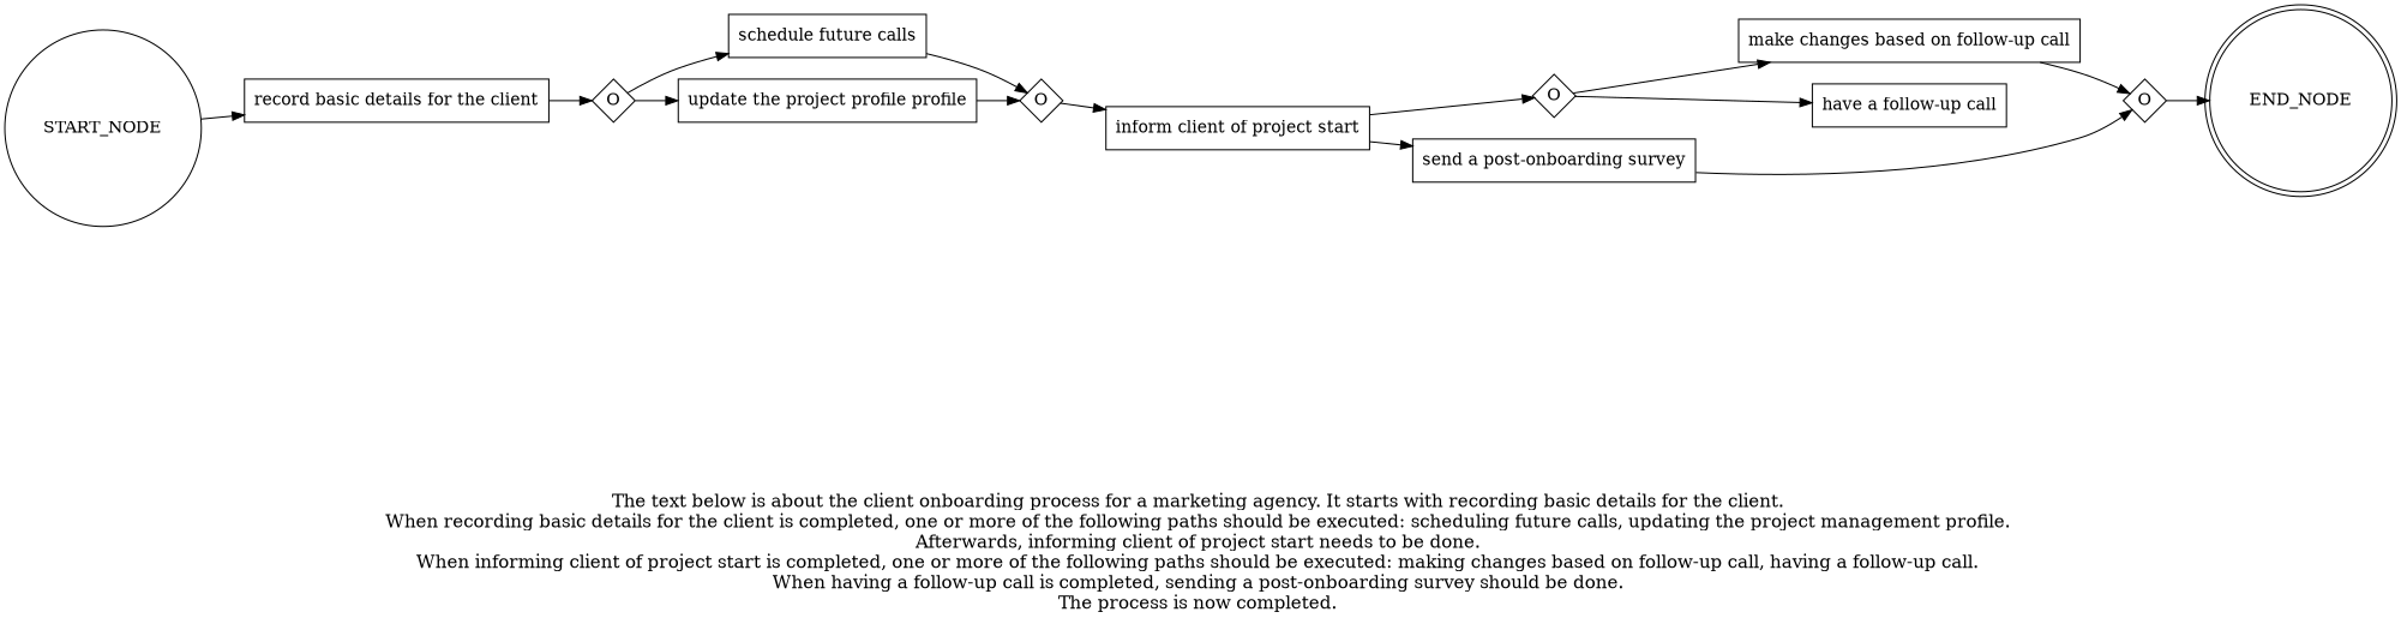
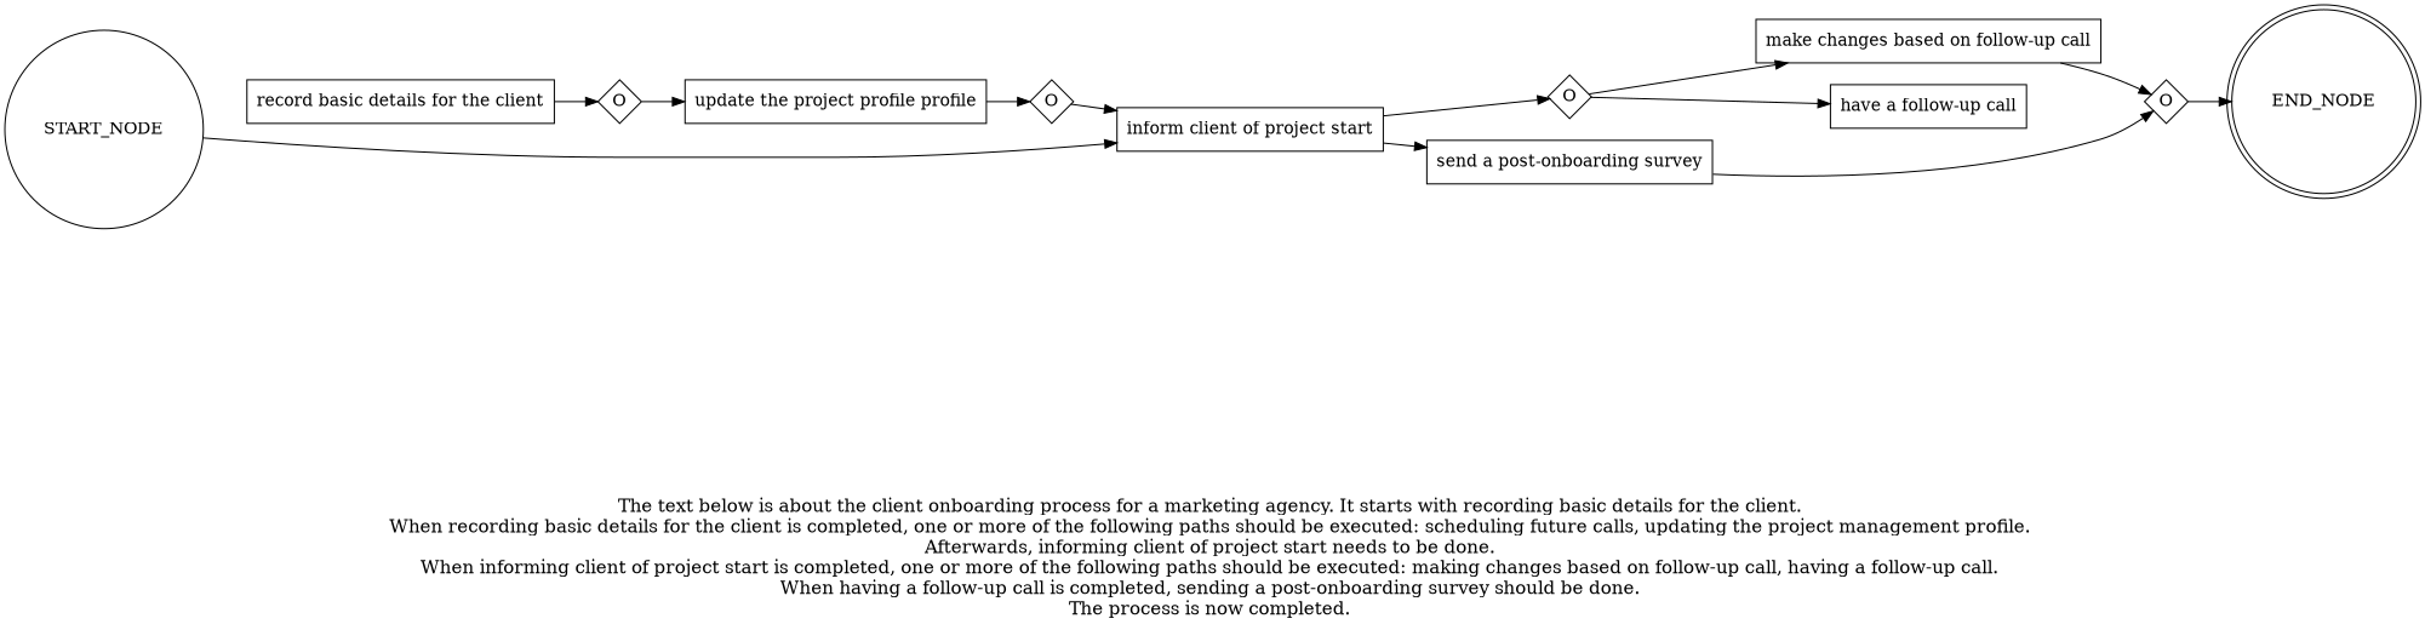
  digraph {
    fontsize=15
    label="\n\n\nThe text below is about the client onboarding process for a marketing agency. It starts with recording basic details for the client. \nWhen recording basic details for the client is completed, one or more of the following paths should be executed: scheduling future calls, updating the project management profile. \nAfterwards, informing client of project start needs to be done. \nWhen informing client of project start is completed, one or more of the following paths should be executed: making changes based on follow-up call, having a follow-up call. \nWhen having a follow-up call is completed, sending a post-onboarding survey should be done. \nThe process is now completed. \n"
    rankdir=LR
    node [shape=box]
    "record basic details for the client"
    n2 [fixedsize=true label=O shape=diamond width=0.5]
-   "schedule future calls"
    n4 [label="update the project profile profile"]
    n5 [fixedsize=true label=O shape=diamond width=0.5]
    "inform client of project start"
    n7 [fixedsize=true label=O shape=diamond width=0.5]
    "make changes based on follow-up call"
    "have a follow-up call"
    n10 [fixedsize=true label=O shape=diamond width=0.5]
    "send a post-onboarding survey"
    END_NODE [shape=doublecircle width=0.2]
    START_NODE [shape=circle width=0.3]
    subgraph sub_1 {
      "record basic details for the client"
      n2
-     "schedule future calls"
      n4
      n5
      "inform client of project start"
      n7
      "make changes based on follow-up call"
      "have a follow-up call"
      n10
      "send a post-onboarding survey"
    }
    "record basic details for the client" -> n2
-   n2 -> "schedule future calls"
    n2 -> n4
-   "schedule future calls" -> n5
    n4 -> n5
    n5 -> "inform client of project start"
    "inform client of project start" -> n7
    "inform client of project start" -> "send a post-onboarding survey"
    n7 -> "make changes based on follow-up call"
    n7 -> "have a follow-up call"
    "make changes based on follow-up call" -> n10
    n10 -> END_NODE
    "send a post-onboarding survey" -> n10
-   START_NODE -> "record basic details for the client"
+   START_NODE -> "inform client of project start"
  }
